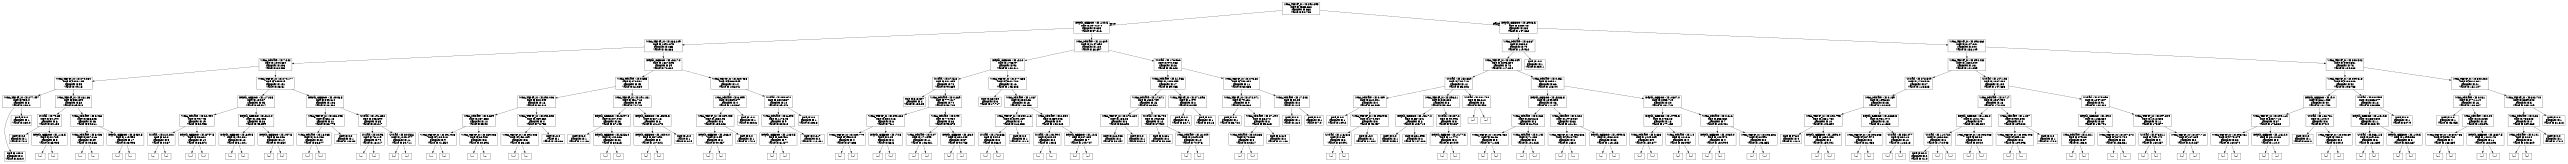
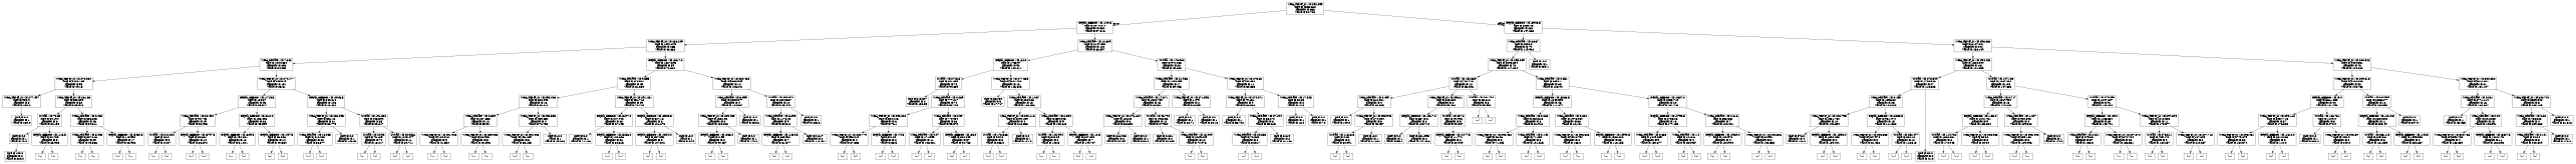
  digraph {
    node [shape=box]
    n1 [label="WOA_TEMP_K <= 292.695\nmse = 4565.662\nsamples = 668\nvalue = 94.785"]
    n2 [label="Depth_GEBCO <= -100.5\nmse = 2074.274\nsamples = 385\nvalue = 57.016"]
    n3 [label="Depth_GEBCO <= -3908.5\nmse = 3260.46\nsamples = 283\nvalue = 147.662"]
    n4 [label="WOA_TEMP_K <= 288.249\nmse = 1391.875\nsamples = 265\nvalue = 42.888"]
    n5 [label="WOA_Nitrate <= 12.609\nmse = 2147.392\nsamples = 120\nvalue = 88.897"]
    n6 [label="WOA_Nitrate <= 6.367\nmse = 2500.8\nsamples = 79\nvalue = 119.922"]
    n7 [label="WOA_TEMP_K <= 298.362\nmse = 3147.601\nsamples = 204\nvalue = 158.109"]
    n8 [label="WOA_Nitrate <= 7.642\nmse = 1004.884\nsamples = 206\nvalue = 34.453"]
    n9 [label="Depth_GEBCO <= -2317.0\nmse = 1627.593\nsamples = 59\nvalue = 72.322"]
    n10 [label="Depth_GEBCO <= -22.0\nmse = 1738.97\nsamples = 92\nvalue = 102.611"]
    n11 [label="SWrad <= 176.566\nmse = 970.068\nsamples = 28\nvalue = 45.623"]
    n12 [label="WOA_TEMP_K <= 279.234\nmse = 2423.189\nsamples = 55\nvalue = 49.15"]
    n13 [label="WOA_TEMP_K <= 274.177\nmse = 345.519\nsamples = 151\nvalue = 28.81"]
    n14 [label="WOA_Nitrate <= 0.555\nmse = 678.581\nsamples = 45\nvalue = 61.334"]
    n15 [label="WOA_TEMP_K <= 289.438\nmse = 3033.949\nsamples = 14\nvalue = 106.241"]
    n16 [label="WOA_TEMP_K <= 277.497\nmse = 950.0\nsamples = 3\nvalue = 250.0"]
    n17 [label="WOA_TEMP_K <= 281.33\nmse = 550.899\nsamples = 52\nvalue = 39.915"]
    n18 [label="Depth_GEBCO <= -1715.5\nmse = 154.27\nsamples = 45\nvalue = 39.917"]
    n19 [label="Depth_GEBCO <= -4046.5\nmse = 349.614\nsamples = 106\nvalue = 23.464"]
    n20 [label="mse = 100.0\nsamples = 2\nvalue = 220.0"]
    n21 [label="mse = 0.0\nsamples = 1\nvalue = 280.0"]
    n22 [label="SWrad <= 79.85\nmse = 54.194\nsamples = 6\nvalue = 84.156"]
    n23 [label="WOA_Nitrate <= 3.468\nmse = 356.325\nsamples = 46\nvalue = 34.811"]
    n24 [label="Depth_GEBCO <= -113.5\nmse = 32.789\nsamples = 5\nvalue = 85.925"]
    n25 [label="mse = 0.0\nsamples = 1\nvalue = 70.0"]
    n26 [label="WOA_Nitrate <= 3.423\nmse = 387.216\nsamples = 29\nvalue = 40.586"]
    n27 [label="Depth_GEBCO <= -5430.5\nmse = 115.996\nsamples = 17\nvalue = 23.903"]
    n28 [label="(...)"]
    n29 [label="(...)"]
    n30 [label="(...)"]
    n31 [label="(...)"]
    n32 [label="(...)"]
    n33 [label="(...)"]
    n34 [label="WOA_Nitrate <= 22.494\nmse = 90.743\nsamples = 19\nvalue = 32.983"]
    n35 [label="Depth_GEBCO <= -510.0\nmse = 136.425\nsamples = 26\nvalue = 45.399"]
    n36 [label="WOA_TEMP_K <= 286.095\nmse = 551.13\nsamples = 21\nvalue = 38.775"]
    n37 [label="SWrad <= 191.652\nmse = 246.594\nsamples = 85\nvalue = 20.217"]
    n38 [label="SWrad <= 210.202\nmse = 62.8\nsamples = 5\nvalue = 24.37"]
    n39 [label="Depth_GEBCO <= -3797.5\nmse = 58.601\nsamples = 14\nvalue = 36.572"]
    n40 [label="Depth_GEBCO <= -649.5\nmse = 192.381\nsamples = 12\nvalue = 51.201"]
    n41 [label="Depth_GEBCO <= -447.5\nmse = 33.046\nsamples = 14\nvalue = 40.354"]
    n42 [label="(...)"]
    n43 [label="(...)"]
    n44 [label="(...)"]
    n45 [label="(...)"]
    n46 [label="(...)"]
    n47 [label="(...)"]
    n48 [label="(...)"]
    n49 [label="(...)"]
    n50 [label="WOA_Nitrate <= 18.085\nmse = 410.488\nsamples = 20\nvalue = 36.377"]
    n51 [label="mse = 0.0\nsamples = 1\nvalue = 103.53"]
-   n52 [label="SWrad <= 24.96\nmse = 76.119\nsamples = 74\nvalue = 18.217"]
+   n52 [label="SWrad <= 24.96\nmse = 76.189\nsamples = 74\nvalue = 18.217"]
    n53 [label="SWrad <= 204.561\nmse = 1243.477\nsamples = 11\nvalue = 34.711"]
    n54 [label="(...)"]
    n55 [label="(...)"]
    n56 [label="(...)"]
    n57 [label="(...)"]
    n58 [label="(...)"]
    n59 [label="(...)"]
    n60 [label="WOA_TEMP_K <= 292.003\nmse = 520.049\nsamples = 16\nvalue = 43.812"]
    n61 [label="WOA_TEMP_K <= 291.151\nmse = 451.718\nsamples = 29\nvalue = 72.744"]
    n62 [label="WOA_Nitrate <= 3.099\nmse = 2589.677\nsamples = 4\nvalue = 144.567"]
    n63 [label="SWrad <= 254.672\nmse = 2304.527\nsamples = 10\nvalue = 89.473"]
    n64 [label="WOA_Nitrate <= 0.329\nmse = 237.638\nsamples = 12\nvalue = 35.92"]
    n65 [label="WOA_TEMP_K <= 292.593\nmse = 489.652\nsamples = 4\nvalue = 72.752"]
    n66 [label="Depth_GEBCO <= -5197.0\nmse = 247.942\nsamples = 23\nvalue = 67.195"]
    n67 [label="Depth_GEBCO <= -3545.5\nmse = 527.16\nsamples = 6\nvalue = 101.278"]
    n68 [label="WOA_TEMP_K <= 291.928\nmse = 184.518\nsamples = 9\nvalue = 41.554"]
    n69 [label="WOA_TEMP_K <= 289.038\nmse = 68.948\nsamples = 3\nvalue = 20.896"]
    n70 [label="WOA_TEMP_K <= 292.423\nmse = 193.159\nsamples = 3\nvalue = 86.185"]
    n71 [label="mse = -0.0\nvalue = 1\nvalue = 45.886"]
    n72 [label="(...)"]
    n73 [label="(...)"]
    n74 [label="(...)"]
    n75 [label="(...)"]
    n76 [label="(...)"]
    n77 [label="(...)"]
    n78 [label="mse = 5.0\nsamples = 1\nvalue = 111.06"]
    n79 [label="Depth_GEBCO <= -5156.0\nmse = 142.686\nsamples = 22\nvalue = 64.615"]
    n80 [label="Depth_GEBCO <= -4204.0\nmse = 357.696\nsamples = 5\nvalue = 107.341"]
    n81 [label="mse = -0.0\nvalue = 1\nvalue = 64.9"]
    n82 [label="(...)"]
    n83 [label="(...)"]
    n84 [label="(...)"]
    n85 [label="(...)"]
    n86 [label="WOA_TEMP_K <= 289.405\nmse = 1582.08\nsamples = 3\nvalue = 130.228"]
    n87 [label="mse = -0.0\nsamples = 1\nvalue = 230.6"]
    n88 [label="WOA_Nitrate <= 6.293\nmse = 1175.06\nsamples = 9\nvalue = 80.518"]
    n89 [label="mse = 0.0\nsamples = 1\nvalue = 223.8"]
    n90 [label="Depth_GEBCO <= -236.0\nmse = 0.59\nsamples = 2\nvalue = 90.457"]
    n91 [label="mse = 0.0\nsamples = 1\nvalue = 170.0"]
    n92 [label="(...)"]
    n93 [label="(...)"]
    n94 [label="Depth_GEBCO <= -1234.5\nmse = 685.981\nsamples = 7\nvalue = 61.577"]
    n95 [label="mse = 0.617\nsamples = 2\nvalue = 118.401"]
    n96 [label="(...)"]
    n97 [label="(...)"]
    n98 [label="SWrad <= 27.518\nmse = 801.655\nsamples = 76\nvalue = 94.689"]
    n99 [label="WOA_TEMP_K <= 277.555\nmse = 4641.788\nsamples = 16\nvalue = 145.825"]
    n100 [label="WOA_Nitrate <= 21.966\nmse = 1448.495\nsamples = 17\nvalue = 59.465"]
    n101 [label="WOA_TEMP_K <= 273.52\nmse = 153.854\nsamples = 11\nvalue = 32.383"]
    n102 [label="mse = 315.507\nsamples = 2\nvalue = 132.25"]
    n103 [label="WOA_Nitrate <= 0.269\nmse = 777.017\nsamples = 74\nvalue = 93.725"]
    n104 [label="mse = 63.054\nsamples = 3\nvalue = 17.717"]
    n105 [label="WOA_Nitrate <= 1.067\nmse = 2364.26\nsamples = 13\nvalue = 166.053"]
    n106 [label="WOA_TEMP_K <= 290.226\nmse = 502.416\nsamples = 6\nvalue = 76.1"]
    n107 [label="WOA_Nitrate <= 0.99\nmse = 770.934\nsamples = 68\nvalue = 95.373"]
    n108 [label="WOA_TEMP_K <= 289.779\nmse = 493.015\nsamples = 4\nvalue = 87.833"]
    n109 [label="Depth_GEBCO <= -70.5\nmse = 0.25\nsamples = 2\nvalue = 58.5"]
    n110 [label="WOA_Nitrate <= 0.47\nmse = 171.599\nsamples = 11\nvalue = 106.081"]
    n111 [label="Depth_GEBCO <= -83.0\nmse = 882.445\nsamples = 57\nvalue = 92.758"]
    n112 [label="(...)"]
    n113 [label="(...)"]
    n114 [label="(...)"]
    n115 [label="(...)"]
    n116 [label="(...)"]
    n117 [label="(...)"]
    n118 [label="(...)"]
    n119 [label="(...)"]
    n120 [label="WOA_TEMP_K <= 290.116\nmse = 2290.139\nsamples = 4\nvalue = 216.833"]
    n121 [label="WOA_Nitrate <= 2.554\nmse = 659.006\nsamples = 9\nvalue = 142.615"]
    n122 [label="SWrad <= 178.386\nmse = 544.0\nsamples = 3\nvalue = 236.0"]
    n123 [label="mse = 0.0\nsamples = 1\nvalue = 121.0"]
    n124 [label="SWrad <= 142.994\nmse = 342.25\nsamples = 2\nvalue = 103.5"]
    n125 [label="Depth_GEBCO <= -12.5\nmse = 387.835\nsamples = 7\nvalue = 149.727"]
    n126 [label="(...)"]
    n127 [label="(...)"]
    n128 [label="(...)"]
    n129 [label="(...)"]
    n130 [label="(...)"]
    n131 [label="(...)"]
    n132 [label="WOA_Nitrate <= 17.371\nmse = 1528.729\nsamples = 15\nvalue = 63.961"]
    n133 [label="WOA_TEMP_K <= 271.598\nmse = 1.479\nsamples = 2\nvalue = 30.99"]
    n134 [label="WOA_TEMP_K <= 272.071\nmse = 79.131\nsamples = 9\nvalue = 36.568"]
    n135 [label="WOA_Nitrate <= 17.543\nmse = 30.25\nsamples = 2\nvalue = 12.5"]
    n136 [label="WOA_TEMP_K <= 276.134\nmse = 136.23\nsamples = 3\nvalue = 52.698"]
    n137 [label="SWrad <= 46.798\nmse = 1964.56\nsamples = 12\nvalue = 67.984"]
    n138 [label="mse = 0.0\nsamples = 1\nvalue = 32.71"]
    n139 [label="mse = 0.0\nsamples = 1\nvalue = 30.13"]
    n140 [label="mse = 218.963\nsamples = 2\nvalue = 54.497"]
    n141 [label="mse = 0.0\nsamples = 1\nvalue = 50.0"]
    n142 [label="mse = 0.681\nsamples = 2\nvalue = 50.035"]
    n143 [label="WOA_Nitrate <= 18.449\nmse = 2229.229\nsamples = 10\nvalue = 70.976"]
    n144 [label="(...)"]
    n145 [label="(...)"]
    n146 [label="mse = 0.0\nsamples = 1\nvalue = 53.722"]
    n147 [label="WOA_Nitrate <= 27.194\nmse = 66.272\nsamples = 8\nvalue = 35.615"]
    n148 [label="mse = 0.0\nsamples = 1\nvalue = 18.0"]
    n149 [label="mse = 0.0\nsamples = 1\nvalue = 7.0"]
    n150 [label="WOA_Nitrate <= 20.836\nmse = 70.563\nsamples = 6\nvalue = 34.517"]
    n151 [label="mse = 8.619\nsamples = 2\nvalue = 41.108"]
    n152 [label="(...)"]
    n153 [label="(...)"]
    n154 [label="WOA_TEMP_K <= 295.049\nmse = 2296.604\nsamples = 78\nvalue = 117.884"]
    n155 [label="mse = -0.0\nsamples = 1\nvalue = 239.1"]
    n156 [label="WOA_TEMP_K <= 294.442\nmse = 1602.209\nsamples = 131\nvalue = 141.059"]
    n157 [label="WOA_TEMP_K <= 300.542\nmse = 4400.531\nsamples = 73\nvalue = 184.863"]
    n158 [label="SWrad <= 152.369\nmse = 720.716\nsamples = 12\nvalue = 85.206"]
    n159 [label="WOA_Nitrate <= 0.251\nmse = 2352.1\nsamples = 66\nvalue = 123.44"]
    n160 [label="WOA_Nitrate <= 0.409\nmse = 810.001\nsamples = 4\nvalue = 60.589"]
    n161 [label="WOA_TEMP_K <= 293.21\nmse = 325.826\nsamples = 8\nvalue = 95.462"]
    n162 [label="SWrad <= 281.788\nmse = 53.212\nsamples = 3\nvalue = 95.993"]
    n163 [label="Depth_GEBCO <= -5283.5\nmse = 1849.593\nsamples = 46\nvalue = 111.877"]
    n164 [label="Depth_GEBCO <= -4607.0\nmse = 2453.719\nsamples = 20\nvalue = 151.748"]
    n165 [label="mse = 0.0\nsamples = 1\nvalue = 109.2"]
    n166 [label="WOA_TEMP_K <= 293.942\nmse = 274.064\nsamples = 3\nvalue = 48.437"]
    n167 [label="Depth_GEBCO <= -4217.0\nmse = 637.841\nsamples = 3\nvalue = 105.714"]
    n168 [label="SWrad <= 237.2\nmse = 90.996\nsamples = 5\nvalue = 90.337"]
    n169 [label="SWrad <= 116.616\nmse = 0.03\nsamples = 2\nvalue = 64.991"]
    n170 [label="mse = -0.0\nsamples = 1\nvalue = 31.882"]
    n171 [label="(...)"]
    n172 [label="(...)"]
    n173 [label="mse = 0.0\nsamples = 1\nvalue = 99.2"]
    n174 [label="mse = 831.595\nsamples = 2\nvalue = 107.886"]
    n175 [label="Depth_GEBCO <= -4177.5\nmse = 11.772\nsamples = 2\nvalue = 80.909"]
    n176 [label="(...)"]
    n177 [label="(...)"]
    n178 [label="(...)"]
    n179 [label="(...)"]
    n180 [label="WOA_Nitrate <= 0.082\nmse = 264.616\nsamples = 8\nvalue = 81.916"]
    n181 [label="WOA_Nitrate <= 0.022\nmse = 1976.984\nsamples = 38\nvalue = 121.31"]
    n182 [label="Depth_GEBCO <= -4795.5\nmse = 2735.23\nsamples = 13\nvalue = 177.152"]
    n183 [label="WOA_Nitrate <= 0.616\nmse = 335.362\nsamples = 7\nvalue = 120.481"]
    n184 [label="WOA_TEMP_K <= 298.462\nmse = 46.26\nsamples = 5\nvalue = 71.225"]
    n185 [label="WOA_Nitrate <= 0.142\nmse = 71.258\nsamples = 3\nvalue = 101.515"]
    n186 [label="WOA_TEMP_K <= 298.526\nmse = 1918.794\nsamples = 6\nvalue = 168.2"]
    n187 [label="Depth_GEBCO <= -4990.5\nmse = 1538.228\nsamples = 32\nvalue = 113.155"]
    n188 [label="(...)"]
    n189 [label="(...)"]
    n190 [label="(...)"]
    n191 [label="(...)"]
    n192 [label="(...)"]
    n193 [label="(...)"]
    n194 [label="(...)"]
    n195 [label="(...)"]
    n196 [label="WOA_Nitrate <= 0.683\nmse = 1219.039\nsamples = 9\nvalue = 150.877"]
    n197 [label="WOA_Nitrate <= 1.4\nmse = 1210.6\nsamples = 4\nvalue = 234.957"]
    n198 [label="Depth_GEBCO <= -4069.0\nmse = 100.976\nsamples = 4\nvalue = 134.904"]
    n199 [label="WOA_TEMP_K <= 298.606\nmse = 82.991\nsamples = 3\nvalue = 103.655"]
    n200 [label="(...)"]
    n201 [label="(...)"]
    n202 [label="(...)"]
    n203 [label="(...)"]
    n204 [label="(...)"]
    n205 [label="(...)"]
    n206 [label="(...)"]
    n207 [label="(...)"]
    n208 [label="SWrad <= 278.549\nmse = 1746.526\nsamples = 27\nvalue = 118.625"]
    n209 [label="SWrad <= 147.108\nmse = 1367.084\nsamples = 104\nvalue = 147.683"]
    n210 [label="WOA_TEMP_K <= 299.518\nmse = 4136.006\nsamples = 52\nvalue = 196.733"]
    n211 [label="WOA_TEMP_K <= 302.232\nmse = 3612.621\nsamples = 21\nvalue = 151.107"]
    n212 [label="WOA_Nitrate <= 0.159\nmse = 1398.82\nsamples = 25\nvalue = 124.305"]
    n213 [label="mse = 32.0\nsamples = 2\nvalue = 41.0"]
    n214 [label="WOA_Nitrate <= 0.717\nmse = 1567.954\nsamples = 13\nvalue = 174.243"]
    n215 [label="SWrad <= 275.698\nmse = 1247.847\nsamples = 91\nvalue = 144.488"]
    n216 [label="WOA_TEMP_K <= 292.795\nmse = 1331.732\nsamples = 10\nvalue = 146.694"]
    n217 [label="Depth_GEBCO <= -3235.5\nmse = 981.474\nsamples = 15\nvalue = 111.388"]
    n218 [label="mse = 376.0\nsamples = 4\nvalue = 122.0"]
    n219 [label="Depth_GEBCO <= -1593.0\nmse = 1352.253\nsamples = 6\nvalue = 159.041"]
    n220 [label="WOA_TEMP_K <= 293.838\nmse = 287.974\nsamples = 3\nvalue = 81.438"]
    n221 [label="SWrad <= 252.477\nmse = 882.18\nsamples = 12\nvalue = 118.518"]
    n222 [label="(...)"]
    n223 [label="(...)"]
    n224 [label="(...)"]
    n225 [label="(...)"]
    n226 [label="(...)"]
    n227 [label="(...)"]
    n228 [label="Depth_GEBCO <= -153.0\nmse = 1241.751\nsamples = 9\nvalue = 185.884"]
    n229 [label="WOA_Nitrate <= 1.207\nmse = 920.598\nsamples = 4\nvalue = 139.322"]
    n230 [label="Depth_GEBCO <= -49.0\nmse = 1156.554\nsamples = 80\nvalue = 140.791"]
    n231 [label="WOA_TEMP_K <= 297.344\nmse = 1012.323\nsamples = 11\nvalue = 173.577"]
    n232 [label="WOA_TEMP_K <= 295.938\nmse = 504.0\nsamples = 3\nvalue = 204.0"]
    n233 [label="SWrad <= 114.782\nmse = 1366.831\nsamples = 6\nvalue = 172.943"]
    n234 [label="WOA_TEMP_K <= 295.495\nmse = 809.188\nsamples = 3\nvalue = 129.096"]
    n235 [label="mse = 0.0\nsamples = 1\nvalue = 170.0"]
    n236 [label="(...)"]
    n237 [label="(...)"]
    n238 [label="(...)"]
    n239 [label="(...)"]
    n240 [label="(...)"]
    n241 [label="(...)"]
    n242 [label="WOA_Nitrate <= 2.221\nmse = 879.63\nsamples = 57\nvalue = 133.3"]
    n243 [label="WOA_TEMP_K <= 297.872\nmse = 1372.704\nsamples = 23\nvalue = 156.561"]
    n244 [label="SWrad <= 278.311\nmse = 789.172\nsamples = 9\nvalue = 164.257"]
    n245 [label="WOA_TEMP_K <= 297.718\nmse = 167.689\nsamples = 2\nvalue = 210.857"]
    n246 [label="(...)"]
    n247 [label="(...)"]
    n248 [label="(...)"]
    n249 [label="(...)"]
    n250 [label="(...)"]
    n251 [label="(...)"]
    n252 [label="(...)"]
    n253 [label="(...)"]
    n254 [label="Depth_GEBCO <= -9.0\nmse = 3611.433\nsamples = 40\nvalue = 181.793"]
    n255 [label="SWrad <= 304.905\nmse = 2885.277\nsamples = 12\nvalue = 243.593"]
    n256 [label="WOA_Nitrate <= 0.031\nmse = 2771.114\nsamples = 16\nvalue = 138.627"]
    n257 [label="WOA_TEMP_K <= 302.744\nmse = 3659.348\nsamples = 5\nvalue = 205.189"]
    n258 [label="WOA_TEMP_K <= 299.112\nmse = 3257.716\nsamples = 37\nvalue = 176.364"]
    n259 [label="SWrad <= 162.731\nmse = 1100.0\nsamples = 3\nvalue = 270.0"]
    n260 [label="Depth_GEBCO <= -1519.5\nmse = 2584.802\nsamples = 11\nvalue = 233.44"]
    n261 [label="mse = 0.0\nsamples = 1\nvalue = 307.9"]
    n262 [label="WOA_TEMP_K <= 298.451\nmse = 2775.879\nsamples = 32\nvalue = 184.374"]
    n263 [label="Depth_GEBCO <= -1612.0\nmse = 2314.286\nsamples = 5\nvalue = 110.0"]
    n264 [label="mse = 0.0\nsamples = 1\nvalue = 300.0"]
    n265 [label="WOA_TEMP_K <= 298.89\nmse = 400.0\nsamples = 2\nvalue = 240.0"]
    n266 [label="(...)"]
    n267 [label="(...)"]
    n268 [label="(...)"]
    n269 [label="(...)"]
    n270 [label="(...)"]
    n271 [label="(...)"]
    n272 [label="SWrad <= 236.115\nmse = 819.661\nsamples = 3\nvalue = 161.339"]
    n273 [label="Depth_GEBCO <= -140.5\nmse = 1299.556\nsamples = 8\nvalue = 252.667"]
    n274 [label="(...)"]
    n275 [label="(...)"]
    n276 [label="(...)"]
    n277 [label="(...)"]
    n278 [label="mse = 0.0\nsamples = 1\nvalue = 45.455"]
    n279 [label="WOA_Nitrate <= 0.04\nmse = 2218.33\nsamples = 15\nvalue = 146.391"]
    n280 [label="WOA_Nitrate <= 0.23\nmse = 738.323\nsamples = 4\nvalue = 229.863"]
    n281 [label="mse = 0.0\nsamples = 1\nvalue = 81.818"]
    n282 [label="WOA_TEMP_K <= 300.736\nmse = 2098.765\nsamples = 4\nvalue = 168.889"]
    n283 [label="Depth_GEBCO <= -3827.5\nmse = 1804.173\nsamples = 11\nvalue = 132.893"]
    n284 [label="(...)"]
    n285 [label="(...)"]
    n286 [label="(...)"]
    n287 [label="(...)"]
    n288 [label="WOA_Nitrate <= 0.101\nmse = 82.34\nsamples = 3\nvalue = 242.829"]
    n289 [label="mse = 0.0\nsamples = 1\nvalue = 178.0"]
    n290 [label="(...)"]
    n291 [label="(...)"]
    n1 -> n2 [headlabel=True labelangle=45 labeldistance=2.5]
    n1 -> n3 [headlabel=False labelangle=-45 labeldistance=2.5]
    n2 -> n4
    n2 -> n5
    n3 -> n6
    n3 -> n7
    n4 -> n8
    n4 -> n9
    n5 -> n10
    n5 -> n11
    n6 -> n154
    n6 -> n155
    n7 -> n156
    n7 -> n157
    n8 -> n12
    n8 -> n13
    n9 -> n14
    n9 -> n15
    n10 -> n98
    n10 -> n99
    n11 -> n100
    n11 -> n101
    n12 -> n16
    n12 -> n17
    n13 -> n18
    n13 -> n19
    n14 -> n60
    n14 -> n61
    n15 -> n62
    n15 -> n63
-   n16 -> n20
+   n25 -> n20
    n16 -> n21
    n17 -> n22
    n17 -> n23
    n18 -> n34
    n18 -> n35
    n19 -> n36
    n19 -> n37
    n22 -> n24
    n22 -> n25
    n23 -> n26
    n23 -> n27
    n24 -> n28
    n24 -> n29
    n26 -> n30
    n26 -> n31
    n27 -> n32
    n27 -> n33
    n34 -> n38
    n34 -> n39
    n35 -> n40
    n35 -> n41
    n36 -> n50
    n36 -> n51
    n37 -> n52
    n37 -> n53
    n38 -> n42
    n38 -> n43
    n39 -> n44
    n39 -> n45
    n40 -> n46
    n40 -> n47
    n41 -> n48
    n41 -> n49
    n50 -> n54
    n50 -> n55
    n52 -> n56
    n52 -> n57
    n53 -> n58
    n53 -> n59
    n60 -> n64
    n60 -> n65
    n61 -> n66
    n61 -> n67
    n62 -> n86
    n62 -> n87
    n63 -> n88
    n63 -> n89
    n64 -> n68
    n64 -> n69
    n65 -> n70
    n65 -> n71
    n66 -> n78
    n66 -> n79
    n67 -> n80
    n67 -> n81
    n68 -> n72
    n68 -> n73
    n69 -> n74
    n69 -> n75
    n70 -> n76
    n70 -> n77
    n79 -> n82
    n79 -> n83
    n80 -> n84
    n80 -> n85
    n86 -> n90
    n86 -> n91
    n88 -> n94
    n88 -> n95
    n90 -> n92
    n90 -> n93
    n94 -> n96
    n94 -> n97
    n98 -> n102
    n98 -> n103
    n99 -> n104
    n99 -> n105
    n100 -> n132
    n100 -> n133
    n101 -> n134
    n101 -> n135
    n103 -> n106
    n103 -> n107
    n105 -> n120
    n105 -> n121
    n106 -> n108
    n106 -> n109
    n107 -> n110
    n107 -> n111
    n108 -> n112
    n108 -> n113
    n109 -> n114
    n109 -> n115
    n110 -> n116
    n110 -> n117
    n111 -> n118
    n111 -> n119
    n120 -> n122
    n120 -> n123
    n121 -> n124
    n121 -> n125
    n122 -> n126
    n122 -> n127
    n124 -> n128
    n124 -> n129
    n125 -> n130
    n125 -> n131
    n132 -> n136
    n132 -> n137
    n133 -> n138
    n133 -> n139
    n134 -> n146
    n134 -> n147
    n135 -> n148
    n135 -> n149
    n136 -> n140
    n136 -> n141
    n137 -> n142
    n137 -> n143
    n143 -> n144
    n143 -> n145
    n147 -> n150
    n147 -> n151
    n150 -> n152
    n150 -> n153
    n154 -> n158
    n154 -> n159
    n156 -> n208
    n156 -> n209
    n157 -> n210
    n157 -> n211
    n158 -> n160
    n158 -> n161
    n158 -> n162
    n159 -> n163
    n159 -> n164
    n160 -> n165
    n160 -> n166
    n161 -> n167
    n161 -> n168
    n162 -> n178
    n162 -> n179
    n163 -> n180
    n163 -> n181
    n164 -> n182
    n164 -> n183
    n166 -> n169
    n166 -> n170
    n167 -> n173
    n167 -> n174
    n168 -> n175
    n169 -> n171
    n169 -> n172
    n175 -> n176
    n175 -> n177
    n180 -> n184
    n180 -> n185
    n181 -> n186
    n181 -> n187
    n182 -> n196
    n182 -> n197
    n183 -> n198
    n183 -> n199
    n184 -> n188
    n184 -> n189
    n185 -> n190
    n185 -> n191
    n186 -> n192
    n186 -> n193
    n187 -> n194
    n187 -> n195
    n196 -> n200
    n196 -> n201
    n197 -> n202
    n197 -> n203
    n198 -> n204
    n198 -> n205
    n199 -> n206
    n199 -> n207
    n208 -> n212
-   n233 -> n213
+   n208 -> n213
    n209 -> n214
    n209 -> n215
    n210 -> n254
    n210 -> n255
    n211 -> n256
    n211 -> n257
    n212 -> n216
    n212 -> n217
    n214 -> n228
    n214 -> n229
    n215 -> n230
    n215 -> n231
    n216 -> n218
    n216 -> n219
    n217 -> n220
    n217 -> n221
    n219 -> n222
    n219 -> n223
    n220 -> n224
    n220 -> n225
    n221 -> n226
    n221 -> n227
    n228 -> n232
    n228 -> n233
    n229 -> n234
    n229 -> n235
    n230 -> n242
    n230 -> n243
    n231 -> n244
    n231 -> n245
    n232 -> n236
    n232 -> n237
    n233 -> n238
    n233 -> n239
    n234 -> n240
    n234 -> n241
    n242 -> n246
    n242 -> n247
    n243 -> n248
    n243 -> n249
    n244 -> n250
    n244 -> n251
    n245 -> n252
    n245 -> n253
    n254 -> n258
    n254 -> n259
    n255 -> n260
    n255 -> n261
    n256 -> n278
    n256 -> n279
    n257 -> n280
    n257 -> n281
    n258 -> n262
    n258 -> n263
    n259 -> n264
    n259 -> n265
    n260 -> n272
    n260 -> n273
    n262 -> n266
    n262 -> n267
    n263 -> n268
    n263 -> n269
    n265 -> n270
    n265 -> n271
    n272 -> n274
    n272 -> n275
    n273 -> n276
    n273 -> n277
    n279 -> n282
    n279 -> n283
    n280 -> n288
    n280 -> n289
    n282 -> n284
    n282 -> n285
    n283 -> n286
    n283 -> n287
    n288 -> n290
    n288 -> n291
  }
